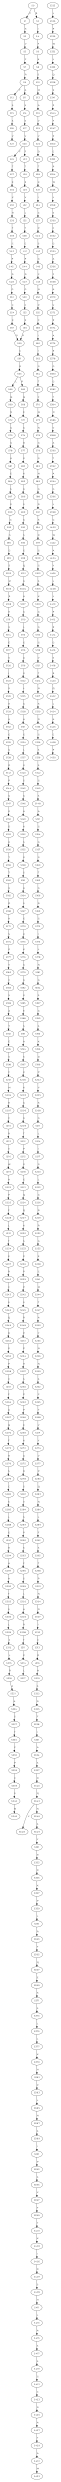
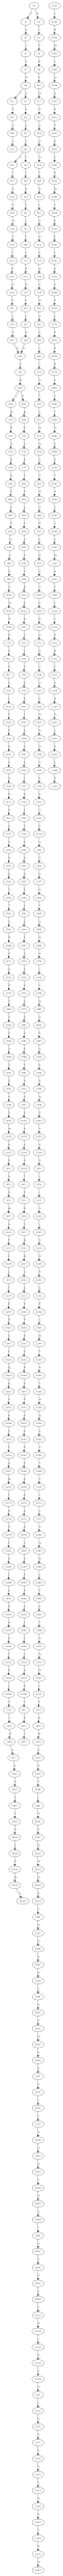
  strict digraph {
    fontname=Montserrat
    node [fontname=Montserrat]
    edge [fontname=Montserrat]
    S0
    S1
    S2
    S3
    S4
    S5
    S6
    S7
    S8
    S9
    S10
    S11
    S12
    S13
    S14
    S15
    S16
    S17
    S18
    S19
    S20
    S21
    S22
    S23
    S24
    S25
    S26
    S27
    S28
    S29
    S30
    S31
    S32
    S33
    S34
    S35
    S36
    S37
    S38
    S39
    S40
    S41
    S42
    S43
    S44
    S45
    S46
    S47
    S48
    S49
    S50
    S51
    S52
    S53
    S54
    S55
    S56
    S57
    S58
    S59
    S60
    S61
    S62
    S63
    S64
    S65
    S66
    S67
    S68
    S69
    S70
    S71
    S72
    S73
    S74
    S75
    S76
    S77
    S78
    S79
    S80
    S81
    S82
    S83
    S84
    S85
    S86
    S87
    S88
    S89
    S90
    S91
    S92
    S93
    S94
    S95
    S96
    S97
    S98
    S99
    S100
    S101
    S102
    S103
    n105 [label=S504]
    S105
    S106
    S107
    S108
    S109
    S110
    S111
    S112
    S113
    S114
    S115
    S116
    S117
    S118
    S119
    S120
    S121
    S122
    S123
    S124
    S125
    S126
    S127
    S128
    S129
    S130
    S131
    S132
    S133
    S134
    S135
    S136
    S137
    S138
    S139
    S140
    S141
    S142
    S143
    S144
    S145
    S146
    S147
    S148
    S149
    S150
    S151
    S152
    S153
    S154
    S155
    S156
    S157
    S158
    S159
    S160
    S161
    S162
    S163
    S164
    S165
    S166
    S167
    S168
    S169
    S170
    S171
    S172
    S173
    S174
    S175
    S176
    S177
    S178
    S179
    S180
    S181
    S182
    S183
    S184
    S185
    S186
    S187
    S188
    S189
    S190
    S191
    S192
    S193
    S194
    S195
    S196
    S197
    S198
    S199
    S200
    S201
    S202
    S203
    S204
    S205
    S206
    S207
    S208
    S209
    S210
    S211
    S212
    S213
    S214
    S215
    S216
    S217
    S218
    S219
    S220
    S221
    S222
    S223
    S224
    S225
    S226
    S227
    S228
    S229
    S230
    S231
    S232
    S233
    S234
    S235
    S236
    S237
    S238
    S239
    S240
    S241
    S242
    S243
    S244
    S245
    S246
    S247
    S248
    S249
    S250
    S251
    S252
    S253
    S254
    S255
    S256
    S257
    S258
    S259
    S260
    S261
    S262
    S263
    S264
    S265
    S266
    S267
    S268
    S269
    S270
    S271
    S272
    S273
    S274
    S275
    S276
    S277
    S278
    S279
    S280
    S281
    S282
    S283
    S284
    S285
    S286
    S287
    S288
    S289
    S290
    S291
    S292
    S293
    S294
    S295
    S296
    S297
    S298
    S299
    S300
    S301
    S302
    S303
    S304
    S305
    S306
    S307
    S308
    S309
    S310
    S311
    S312
    S313
    S314
    S315
    S316
    S317
    S318
    S319
    S321
    S322
    S324
    S325
    S323
    S326
    S327
    S328
    S329
    S330
    S331
    S332
    S333
    S334
    S335
    S336
    S337
    S338
    S339
    S340
    S341
    S342
    S343
    S344
    S345
    S346
    S347
    S348
    S349
    S350
    S351
    S352
    S353
    S354
    S355
    S356
    S357
    S358
    S359
    S360
    S361
    S362
    S363
    S364
    S365
    S366
    S367
    S368
    S369
    S370
    S371
    S372
    S373
    S374
    S375
    S376
    S377
    S378
    S379
    S380
    S381
    S382
    S383
    S384
    S385
    S386
    S387
    S388
    S389
    S390
    S391
    S392
    S393
    S394
    S395
    S396
    S397
    S398
    S399
    S400
    S401
    S402
    S403
    S404
    S405
    S406
    S407
    S408
    S409
    S410
    S411
    S412
    S413
    S414
    S415
    S416
    S417
    S418
    S419
    S420
    S421
    S422
    S423
    S424
    S425
    S426
    S427
    S428
    S429
    S430
    S431
    S433
    S0 -> S1 [label=C]
    S0 -> S2 [label=R]
    S1 -> S3 [label=K]
    S2 -> S4 [label=I]
    S3 -> S5 [label=V]
    S4 -> S6 [label=F]
    S5 -> S7 [label=F]
    S6 -> S8 [label=K]
    S7 -> S9 [label=R]
    S8 -> S10 [label=S]
    S9 -> S11 [label=A]
    S9 -> S12 [label=T]
    S10 -> S13 [label=M]
    S11 -> S14 [label=S]
    S12 -> S15 [label=S]
    S13 -> S16 [label=A]
    S14 -> S17 [label=S]
    S15 -> S18 [label=S]
    S16 -> S19 [label=V]
    S17 -> S20 [label=V]
    S18 -> S21 [label=V]
    S19 -> S22 [label=V]
    S20 -> S23 [label=F]
    S20 -> S24 [label=F]
    S22 -> S25 [label=D]
    S23 -> S26 [label=T]
    S24 -> S27 [label=T]
    S25 -> S28 [label=T]
    S26 -> S29 [label=E]
    S27 -> S30 [label=E]
    S28 -> S31 [label=K]
    S29 -> S32 [label=V]
    S30 -> S33 [label=V]
    S31 -> S34 [label=I]
    S32 -> S35 [label=L]
    S33 -> S36 [label=H]
    S34 -> S37 [label=C]
    S35 -> S38 [label=T]
    S36 -> S39 [label=T]
    S37 -> S40 [label=P]
    S38 -> S41 [label=C]
    S39 -> S42 [label=C]
    S40 -> S43 [label=S]
    S41 -> S44 [label=P]
    S42 -> S45 [label=P]
    S43 -> S46 [label=G]
    S44 -> S47 [label=D]
    S45 -> S48 [label=D]
    S46 -> S49 [label=C]
    S47 -> S50 [label=G]
    S48 -> S51 [label=G]
    S49 -> S52 [label=N]
    S50 -> S53 [label=C]
    S51 -> S54 [label=C]
    S52 -> S55 [label=P]
    S53 -> S56 [label=K]
    S54 -> S57 [label=K]
    S55 -> S58 [label=C]
    S56 -> S59 [label=P]
    S57 -> S59 [label=P]
    S58 -> S60 [label=I]
    S59 -> S61 [label=C]
    S60 -> S62 [label=I]
    S61 -> S63 [label=R]
    S62 -> S64 [label=G]
    S63 -> S65 [label=P]
    S63 -> S66 [label=L]
    S64 -> S67 [label=T]
    S65 -> S68 [label=Q]
    S66 -> S69 [label=Q]
    S67 -> S70 [label=F]
    S68 -> S71 [label=E]
    S69 -> S72 [label=N]
    S70 -> S73 [label=Q]
    S71 -> S74 [label=G]
    S72 -> S75 [label=G]
    S73 -> S76 [label=N]
    S74 -> S77 [label=D]
    S75 -> S78 [label=G]
    S76 -> S79 [label=G]
    S77 -> S80 [label=G]
    S78 -> S81 [label=K]
    S79 -> S82 [label=G]
    S80 -> S83 [label=K]
    S81 -> S84 [label=G]
    S82 -> S85 [label=N]
    S83 -> S86 [label=G]
    S84 -> S87 [label=S]
    S85 -> S88 [label=G]
    S86 -> S89 [label=S]
    S87 -> S90 [label=G]
    S88 -> S91 [label=R]
    S89 -> S92 [label=G]
    S90 -> S93 [label=G]
    S91 -> S94 [label=K]
    S92 -> S95 [label=S]
    S93 -> S96 [label=S]
    S94 -> S97 [label=R]
    S95 -> S98 [label=G]
    S96 -> S99 [label=G]
    S97 -> S100 [label=G]
    S98 -> S101 [label=Q]
    S99 -> S102 [label=S]
    S100 -> S103 [label=G]
    S101 -> n105 [label=G]
    S102 -> S105 [label=M]
    S103 -> S106 [label=S]
    n105 -> S107 [label=A]
    S105 -> S108 [label=R]
    S106 -> S109 [label=K]
    S107 -> S110 [label=G]
    S108 -> S111 [label=K]
    S109 -> S112 [label=G]
    S110 -> S113 [label=L]
    S111 -> S114 [label=G]
    S112 -> S115 [label=G]
    S113 -> S116 [label=G]
    S114 -> S117 [label=E]
    S115 -> S118 [label=G]
    S116 -> S119 [label=A]
    S117 -> S120 [label=S]
    S118 -> S121 [label=V]
    S119 -> S122 [label=G]
    S120 -> S123 [label=I]
    S121 -> S124 [label=T]
    S122 -> S125 [label=L]
    S123 -> S126 [label=S]
    S124 -> S127 [label=N]
    S125 -> S128 [label=G]
    S126 -> S129 [label=K]
    S127 -> S130 [label=K]
    S128 -> S131 [label=A]
    S129 -> S132 [label=K]
    S130 -> S133 [label=D]
    S131 -> S134 [label=G]
    S132 -> S135 [label=G]
    S133 -> S136 [label=G]
    S134 -> S137 [label=L]
    S135 -> S138 [label=G]
    S136 -> S139 [label=S]
    S137 -> S140 [label=G]
    S138 -> S141 [label=D]
    S139 -> S142 [label=S]
    S140 -> S143 [label=S]
    S141 -> S144 [label=P]
    S142 -> S145 [label=G]
    S143 -> S146 [label=G]
    S144 -> S147 [label=G]
    S145 -> S148 [label=S]
    S146 -> S149 [label=A]
    S147 -> S150 [label=G]
    S148 -> S151 [label=A]
    S149 -> S152 [label=K]
    S150 -> S153 [label=D]
    S151 -> S154 [label=G]
    S152 -> S155 [label=S]
    S153 -> S156 [label=K]
    S154 -> S157 [label=G]
    S155 -> S158 [label=G]
    S156 -> S159 [label=T]
    S157 -> S160 [label=G]
    S158 -> S161 [label=S]
    S159 -> S162 [label=T]
    S160 -> S163 [label=T]
    S161 -> S164 [label=A]
    S162 -> S165 [label=G]
    S163 -> S166 [label=G]
    S164 -> S167 [label=S]
    S165 -> S168 [label=D]
    S166 -> S169 [label=R]
    S167 -> S170 [label=G]
    S168 -> S171 [label=K]
    S169 -> S172 [label=G]
    S170 -> S173 [label=K]
    S171 -> S174 [label=S]
    S172 -> S175 [label=I]
    S173 -> S176 [label=K]
    S174 -> S177 [label=G]
    S175 -> S178 [label=L]
    S176 -> S179 [label=G]
    S177 -> S180 [label=Y]
    S178 -> S181 [label=N]
    S179 -> S182 [label=G]
    S180 -> S183 [label=C]
    S181 -> S184 [label=G]
    S182 -> S185 [label=G]
    S183 -> S186 [label=V]
    S184 -> S187 [label=S]
    S185 -> S188 [label=E]
    S186 -> S189 [label=A]
    S187 -> S190 [label=G]
    S188 -> S191 [label=S]
    S189 -> S192 [label=T]
    S190 -> S193 [label=S]
    S191 -> S194 [label=A]
    S192 -> S195 [label=E]
    S193 -> S196 [label=K]
    S194 -> S197 [label=S]
    S195 -> S198 [label=S]
    S196 -> S199 [label=D]
    S197 -> S200 [label=K]
    S198 -> S201 [label=F]
    S199 -> S202 [label=P]
    S200 -> S203 [label=K]
    S201 -> S204 [label=M]
    S202 -> S205 [label=V]
    S203 -> S206 [label=G]
    S204 -> S207 [label=R]
    S205 -> S208 [label=K]
    S206 -> S209 [label=G]
    S207 -> S210 [label=V]
    S208 -> S211 [label=G]
    S209 -> S212 [label=T]
    S210 -> S213 [label=R]
    S211 -> S214 [label=L]
    S212 -> S215 [label=P]
    S213 -> S216 [label=V]
    S214 -> S217 [label=I]
    S215 -> S218 [label=G]
    S216 -> S219 [label=W]
    S217 -> S220 [label=G]
    S218 -> S221 [label=G]
    S219 -> S222 [label=A]
    S220 -> S223 [label=L]
    S221 -> S224 [label=Q]
    S222 -> S225 [label=P]
    S223 -> S226 [label=G]
    S224 -> S227 [label=Q]
    S225 -> S228 [label=F]
    S226 -> S229 [label=R]
    S227 -> S230 [label=K]
    S228 -> S231 [label=L]
    S229 -> S232 [label=R]
    S230 -> S233 [label=S]
    S231 -> S234 [label=T]
    S232 -> S235 [label=G]
    S233 -> S236 [label=P]
    S234 -> S237 [label=E]
    S235 -> S238 [label=E]
    S236 -> S239 [label=P]
    S237 -> S240 [label=R]
    S238 -> S241 [label=C]
    S239 -> S242 [label=P]
    S240 -> S243 [label=C]
    S241 -> S244 [label=M]
    S242 -> S245 [label=S]
    S243 -> S246 [label=S]
    S244 -> S247 [label=T]
    S245 -> S248 [label=R]
    S246 -> S249 [label=Q]
    S247 -> S250 [label=A]
    S248 -> S251 [label=P]
    S249 -> S252 [label=R]
    S250 -> S253 [label=Y]
    S251 -> S254 [label=P]
    S252 -> S255 [label=G]
    S253 -> S256 [label=N]
    S254 -> S257 [label=H]
    S255 -> S258 [label=P]
    S256 -> S259 [label=N]
    S257 -> S260 [label=S]
    S258 -> S261 [label=V]
    S259 -> S262 [label=S]
    S260 -> S263 [label=P]
    S261 -> S264 [label=F]
    S262 -> S265 [label=C]
    S263 -> S266 [label=P]
    S264 -> S267 [label=A]
    S265 -> S268 [label=Y]
    S266 -> S269 [label=E]
    S267 -> S270 [label=Q]
    S268 -> S271 [label=V]
    S269 -> S272 [label=K]
    S270 -> S273 [label=F]
    S271 -> S274 [label=Y]
    S272 -> S275 [label=A]
    S273 -> S276 [label=R]
    S274 -> S277 [label=V]
    S275 -> S278 [label=R]
    S276 -> S279 [label=S]
    S277 -> S280 [label=P]
    S278 -> S281 [label=S]
    S279 -> S282 [label=C]
    S280 -> S283 [label=Q]
    S281 -> S284 [label=V]
    S282 -> S285 [label=S]
    S283 -> S286 [label=N]
    S284 -> S287 [label=S]
    S285 -> S288 [label=L]
    S286 -> S289 [label=L]
    S287 -> S290 [label=P]
    S288 -> S291 [label=G]
    S289 -> S292 [label=F]
    S290 -> S293 [label=S]
    S291 -> S294 [label=R]
    S292 -> S295 [label=S]
    S293 -> S296 [label=F]
    S294 -> S297 [label=H]
    S295 -> S298 [label=T]
    S296 -> S299 [label=S]
    S297 -> S300 [label=A]
    S298 -> S301 [label=P]
    S299 -> S302 [label=L]
    S300 -> S303 [label=T]
    S301 -> S304 [label=N]
    S302 -> S305 [label=A]
    S303 -> S306 [label=S]
    S304 -> S307 [label=D]
    S305 -> S308 [label=R]
    S306 -> S309 [label=L]
    S307 -> S310 [label=I]
    S308 -> S311 [label=T]
    S309 -> S312 [label=F]
    S310 -> S313 [label=F]
    S311 -> S314 [label=P]
    S312 -> S315 [label=L]
    S313 -> S316 [label=D]
    S314 -> S317 [label=L]
    S315 -> S318 [label=R]
    S316 -> S319 [label=N]
    S318 -> S321 [label=A]
    S319 -> S322 [label=S]
    S321 -> S324 [label=A]
    S322 -> S325 [label=R]
    S324 -> S327 [label=S]
    S325 -> S328 [label=F]
    S323 -> S326 [label=L]
    S326 -> S329 [label=P]
    S327 -> S330 [label=T]
    S328 -> S331 [label=I]
    S329 -> S332 [label=W]
    S330 -> S333 [label=C]
    S331 -> S334 [label=A]
    S332 -> S335 [label=L]
    S333 -> S336 [label=P]
    S334 -> S337 [label=S]
    S335 -> S338 [label=Q]
    S336 -> S339 [label=C]
    S337 -> S340 [label=D]
    S338 -> S341 [label=K]
    S339 -> S342 [label=S]
    S340 -> S343 [label=Q]
    S341 -> S344 [label=P]
    S342 -> S345 [label=M]
    S343 -> S346 [label=N]
    S344 -> S347 [label=F]
-   S343 -> S348 [label=V]
+   S345 -> S348 [label=V]
    S346 -> S349 [label=S]
    S347 -> S350 [label=P]
    S349 -> S351 [label=Y]
    S350 -> S352 [label=C]
    S351 -> S353 [label=R]
    S352 -> S354 [label=P]
    S353 -> S355 [label=R]
    S354 -> S356 [label=W]
    S355 -> S357 [label=K]
    S356 -> S358 [label=L]
    S357 -> S359 [label=P]
    S358 -> S360 [label=S]
    S359 -> S361 [label=L]
    S360 -> S362 [label=C]
    S361 -> S363 [label=R]
    S362 -> S364 [label=G]
    S363 -> S365 [label=F]
    S364 -> S366 [label=A]
    S365 -> S367 [label=Q]
    S366 -> S368 [label=F]
    S367 -> S369 [label=E]
    S368 -> S370 [label=A]
    S369 -> S371 [label=K]
    S370 -> S372 [label=V]
    S371 -> S373 [label=S]
    S372 -> S374 [label=R]
    S373 -> S375 [label=L]
    S374 -> S376 [label=A]
    S375 -> S377 [label=L]
    S376 -> S378 [label=R]
    S377 -> S379 [label=K]
    S378 -> S380 [label=G]
    S379 -> S381 [label=H]
    S380 -> S382 [label=G]
    S381 -> S383 [label=P]
    S382 -> S384 [label=T]
    S383 -> S385 [label=L]
    S384 -> S386 [label=N]
    S385 -> S387 [label=N]
    S386 -> S388 [label=V]
    S387 -> S389 [label=S]
    S388 -> S390 [label=A]
    S389 -> S391 [label=I]
    S390 -> S392 [label=T]
    S391 -> S393 [label=P]
    S392 -> S394 [label=A]
    S393 -> S395 [label=S]
    S394 -> S396 [label=G]
    S395 -> S397 [label=V]
    S396 -> S398 [label=L]
    S397 -> S399 [label=F]
    S398 -> S400 [label=G]
    S399 -> S401 [label=T]
    S400 -> S402 [label=W]
    S401 -> S403 [label=K]
    S402 -> S404 [label=A]
    S403 -> S405 [label=I]
    S404 -> S406 [label=Y]
    S405 -> S407 [label=R]
    S406 -> S408 [label=L]
    S407 -> S409 [label=S]
    S408 -> S410 [label=L]
    S409 -> S411 [label=H]
    S410 -> S412 [label=P]
    S411 -> S413 [label=L]
    S412 -> S414 [label=R]
    S413 -> S415 [label=A]
    S414 -> S416 [label=G]
    S415 -> S417 [label=S]
    S416 -> S418 [label=S]
    S417 -> S419 [label=S]
    S418 -> S420 [label=R]
    S419 -> S421 [label=G]
    S420 -> S422 [label=Q]
    S421 -> S423 [label=C]
    S422 -> S424 [label=L]
    S423 -> S425 [label=R]
    S424 -> S426 [label=A]
    S425 -> S427 [label=A]
    S426 -> S428 [label=C]
    S427 -> S429 [label=T]
    S428 -> S430 [label=P]
    S429 -> S431 [label=A]
    S431 -> S433 [label=M]
  }
